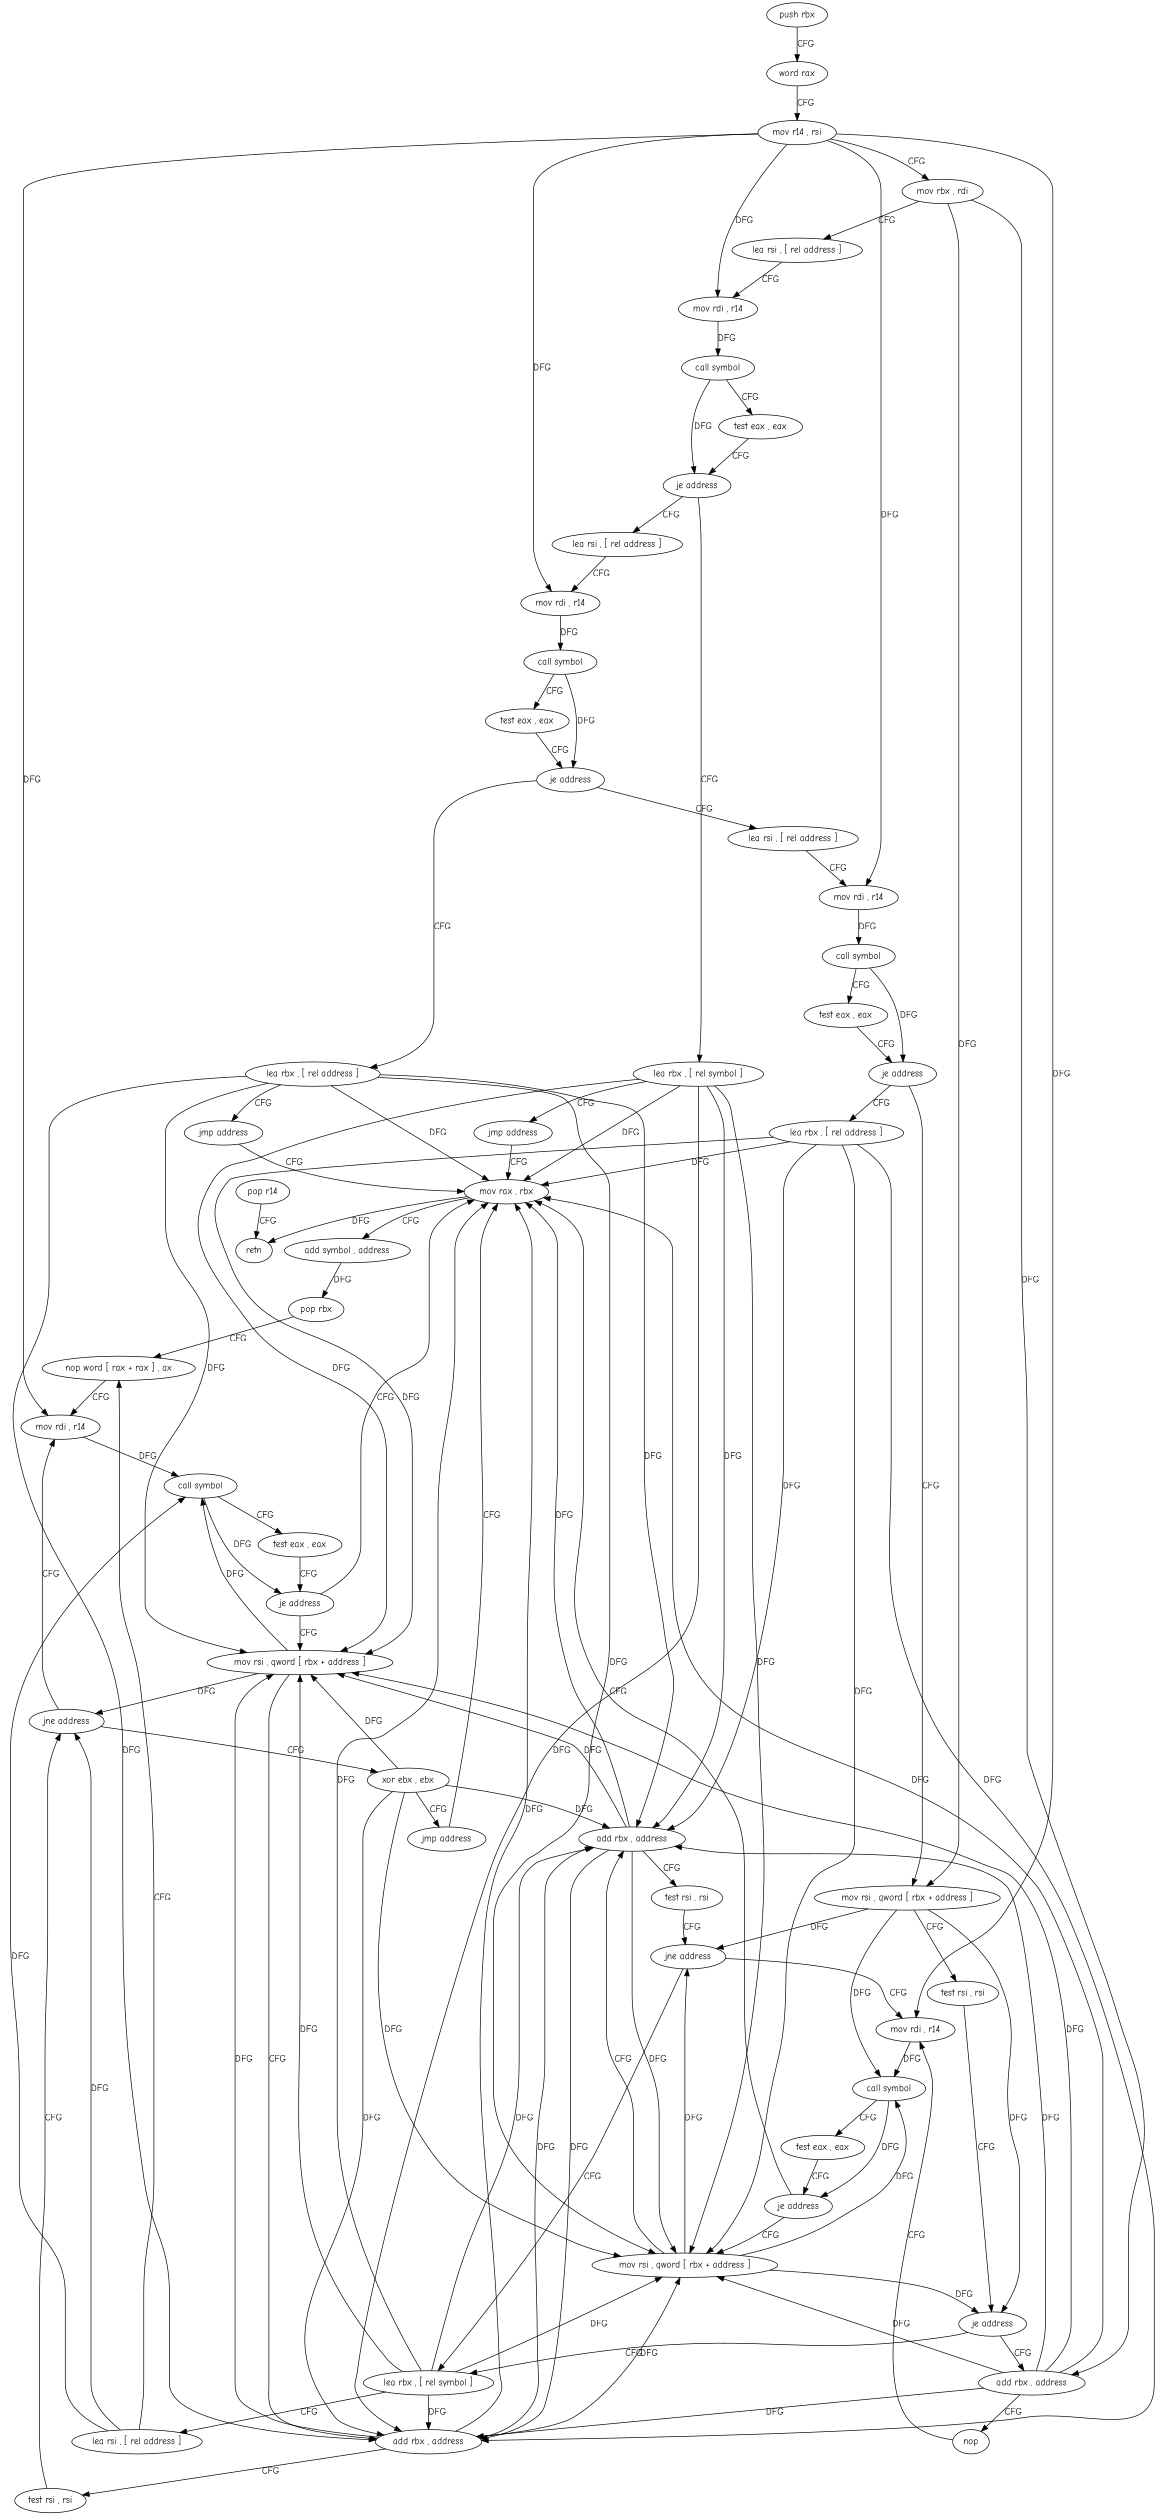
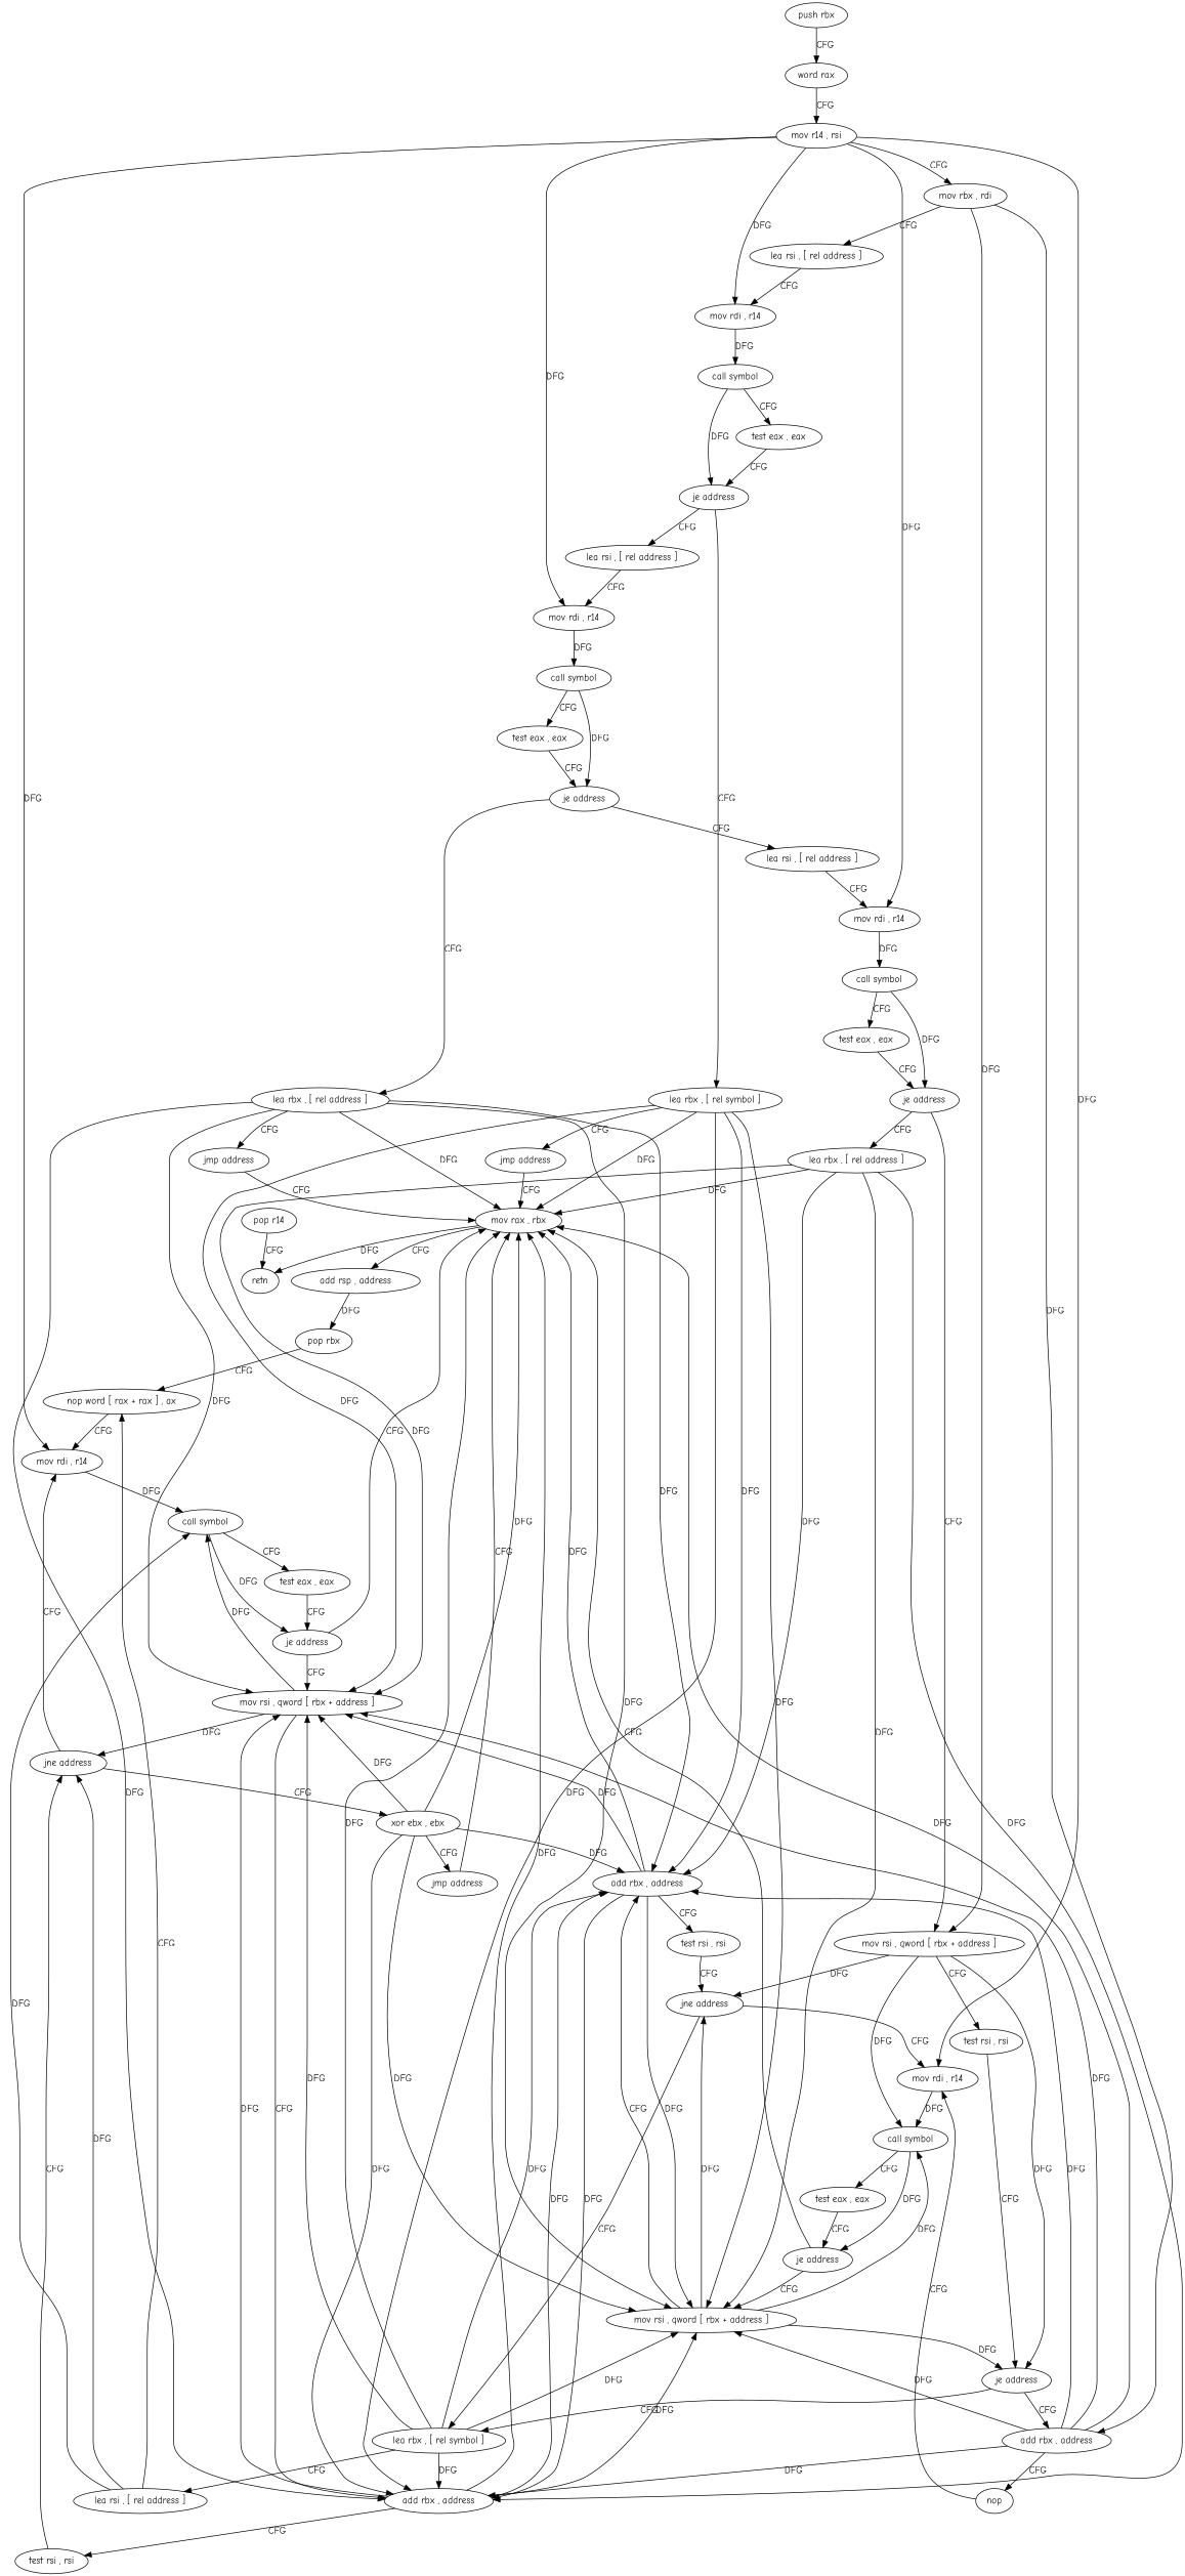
  digraph {
    fontname="Comic Neue"
    node [fontname="Comic Neue"]
    edge [fontname="Comic Neue"]
    n1 [label="push rbx"]
    n2 [label="word rax"]
    n3 [label="mov r14 , rsi"]
    n4 [label="mov rbx , rdi"]
    n5 [label="mov rdi , r14"]
    n6 [label="mov rdi , r14"]
    n7 [label="mov rdi , r14"]
    n8 [label="mov rdi , r14"]
    n9 [label="mov rdi , r14"]
    n10 [label="lea rsi , [ rel address ]"]
    n11 [label="mov rsi , qword [ rbx + address ]"]
    n12 [label="add rbx , address"]
    n13 [label="call symbol"]
    n14 [label="call symbol"]
    n15 [label="call symbol"]
    n16 [label="call symbol"]
    n17 [label="call symbol"]
    n18 [label="test rsi , rsi"]
    n19 [label="je address"]
    n20 [label="jne address"]
    n21 [label="mov rax , rbx"]
    n22 [label="mov rsi , qword [ rbx + address ]"]
    n23 [label="add rbx , address"]
    n24 [label="mov rsi , qword [ rbx + address ]"]
    n25 [label="add rbx , address"]
    n26 [label=nop]
    n27 [label="test eax , eax"]
    n28 [label="je address"]
    n29 [label="lea rbx , [ rel symbol ]"]
    n30 [label="lea rsi , [ rel address ]"]
    n31 [label="jmp address"]
-   n32 [label="add symbol , address"]
+   n32 [label="add rsp , address"]
    n33 [label=retn]
    n34 [label="jne address"]
    n35 [label="test rsi , rsi"]
    n36 [label="test rsi , rsi"]
    n37 [label="pop rbx"]
    n38 [label="test eax , eax"]
    n39 [label="je address"]
    n40 [label="lea rbx , [ rel address ]"]
    n41 [label="lea rsi , [ rel address ]"]
    n42 [label="jmp address"]
    n43 [label="nop word [ rax + rax ] , ax"]
    n44 [label="pop r14"]
    n45 [label="test eax , eax"]
    n46 [label="je address"]
    n47 [label="lea rbx , [ rel address ]"]
    n48 [label="lea rbx , [ rel symbol ]"]
    n49 [label="test eax , eax"]
    n50 [label="je address"]
    n51 [label="lea rsi , [ rel address ]"]
    n52 [label="xor ebx , ebx"]
    n53 [label="test eax , eax"]
    n54 [label="je address"]
    n55 [label="jmp address"]
    n1 -> n2 [label=CFG]
    n2 -> n3 [label=CFG]
    n3 -> n4 [label=CFG]
    n3 -> n5 [label=DFG]
    n3 -> n6 [label=DFG]
    n3 -> n7 [label=DFG]
    n3 -> n8 [label=DFG]
    n3 -> n9 [label=DFG]
    n4 -> n10 [label=CFG]
    n4 -> n11 [label=DFG]
    n4 -> n12 [label=DFG]
    n5 -> n13 [label=DFG]
    n6 -> n14 [label=DFG]
    n7 -> n15 [label=DFG]
    n8 -> n16 [label=DFG]
    n9 -> n17 [label=DFG]
    n10 -> n5 [label=CFG]
    n11 -> n17 [label=DFG]
    n11 -> n18 [label=CFG]
    n11 -> n19 [label=DFG]
    n11 -> n20 [label=DFG]
    n12 -> n21 [label=DFG]
    n12 -> n22 [label=DFG]
    n12 -> n23 [label=DFG]
    n12 -> n24 [label=DFG]
    n12 -> n25 [label=DFG]
    n12 -> n26 [label=CFG]
    n13 -> n27 [label=CFG]
    n13 -> n28 [label=DFG]
    n14 -> n38 [label=CFG]
    n14 -> n39 [label=DFG]
    n15 -> n45 [label=CFG]
    n15 -> n46 [label=DFG]
    n16 -> n53 [label=CFG]
    n16 -> n54 [label=DFG]
    n17 -> n49 [label=CFG]
    n17 -> n50 [label=DFG]
    n18 -> n19 [label=CFG]
    n19 -> n12 [label=CFG]
    n19 -> n48 [label=CFG]
    n20 -> n9 [label=CFG]
    n20 -> n48 [label=CFG]
    n21 -> n32 [label=CFG]
    n21 -> n33 [label=DFG]
    n22 -> n16 [label=DFG]
    n22 -> n23 [label=CFG]
    n22 -> n34 [label=DFG]
    n23 -> n21 [label=DFG]
    n23 -> n22 [label=DFG]
    n23 -> n24 [label=DFG]
    n23 -> n25 [label=DFG]
    n23 -> n35 [label=CFG]
    n24 -> n17 [label=DFG]
    n24 -> n19 [label=DFG]
    n24 -> n20 [label=DFG]
    n24 -> n25 [label=CFG]
    n25 -> n21 [label=DFG]
    n25 -> n22 [label=DFG]
    n25 -> n23 [label=DFG]
    n25 -> n24 [label=DFG]
    n25 -> n36 [label=CFG]
    n26 -> n9 [label=CFG]
    n27 -> n28 [label=CFG]
    n28 -> n29 [label=CFG]
    n28 -> n30 [label=CFG]
    n29 -> n21 [label=DFG]
    n29 -> n22 [label=DFG]
    n29 -> n23 [label=DFG]
    n29 -> n24 [label=DFG]
    n29 -> n25 [label=DFG]
    n29 -> n31 [label=CFG]
    n30 -> n6 [label=CFG]
    n31 -> n21 [label=CFG]
    n32 -> n37 [label=DFG]
    n34 -> n8 [label=CFG]
    n34 -> n52 [label=CFG]
    n35 -> n34 [label=CFG]
    n36 -> n20 [label=CFG]
    n37 -> n43 [label=CFG]
    n38 -> n39 [label=CFG]
    n39 -> n40 [label=CFG]
    n39 -> n41 [label=CFG]
    n40 -> n21 [label=DFG]
    n40 -> n22 [label=DFG]
    n40 -> n23 [label=DFG]
    n40 -> n24 [label=DFG]
    n40 -> n25 [label=DFG]
    n40 -> n42 [label=CFG]
    n41 -> n7 [label=CFG]
    n42 -> n21 [label=CFG]
    n43 -> n8 [label=CFG]
    n44 -> n33 [label=CFG]
    n45 -> n46 [label=CFG]
    n46 -> n11 [label=CFG]
    n46 -> n47 [label=CFG]
    n47 -> n21 [label=DFG]
    n47 -> n22 [label=DFG]
    n47 -> n23 [label=DFG]
    n47 -> n24 [label=DFG]
    n47 -> n25 [label=DFG]
    n48 -> n21 [label=DFG]
    n48 -> n22 [label=DFG]
    n48 -> n23 [label=DFG]
    n48 -> n24 [label=DFG]
    n48 -> n25 [label=DFG]
    n48 -> n51 [label=CFG]
    n49 -> n50 [label=CFG]
    n50 -> n21 [label=CFG]
    n50 -> n24 [label=CFG]
    n51 -> n16 [label=DFG]
    n51 -> n34 [label=DFG]
    n51 -> n43 [label=CFG]
+   n52 -> n21 [label=DFG]
    n52 -> n22 [label=DFG]
    n52 -> n23 [label=DFG]
    n52 -> n24 [label=DFG]
    n52 -> n25 [label=DFG]
    n52 -> n55 [label=CFG]
    n53 -> n54 [label=CFG]
    n54 -> n21 [label=CFG]
    n54 -> n22 [label=CFG]
    n55 -> n21 [label=CFG]
  }
